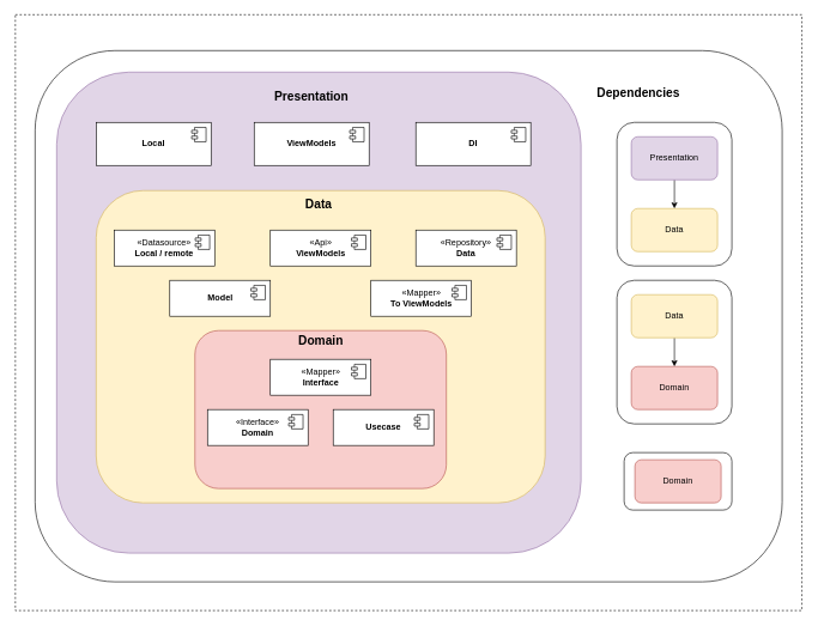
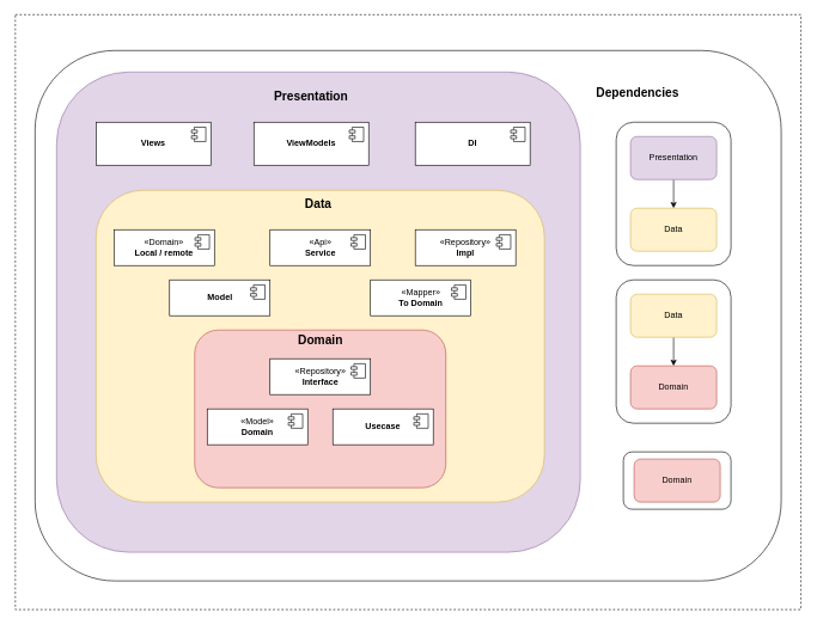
  <mxCell id="0" />
  <mxCell id="1" parent="0" />
  <mxCell id="2" value="" style="rounded=0;whiteSpace=wrap;html=1;dashed=1;" vertex="1" parent="1"><mxGeometry x="20.5" y="20" width="1095" height="830" as="geometry" /></mxCell>
  <mxCell id="3" value="" style="rounded=1;whiteSpace=wrap;html=1;" vertex="1" parent="1"><mxGeometry x="48" y="70" width="1040" height="740" as="geometry" /></mxCell>
  <mxCell id="4" value="" style="rounded=1;whiteSpace=wrap;html=1;" vertex="1" parent="1"><mxGeometry x="868" y="630" width="150" height="80" as="geometry" /></mxCell>
  <mxCell id="5" value="" style="rounded=1;whiteSpace=wrap;html=1;" vertex="1" parent="1"><mxGeometry x="858" y="390" width="160" height="200" as="geometry" /></mxCell>
  <mxCell id="6" value="" style="rounded=1;whiteSpace=wrap;html=1;" vertex="1" parent="1"><mxGeometry x="858" y="170" width="160" height="200" as="geometry" /></mxCell>
  <mxCell id="7" value="" style="rounded=1;whiteSpace=wrap;html=1;fillColor=#e1d5e7;strokeColor=#9673a6;" vertex="1" parent="1"><mxGeometry x="78" y="100" width="730" height="670" as="geometry" /></mxCell>
  <mxCell id="8" value="" style="rounded=1;whiteSpace=wrap;html=1;fillColor=#fff2cc;strokeColor=#d6b656;" vertex="1" parent="1"><mxGeometry x="133" y="265" width="625" height="435" as="geometry" /></mxCell>
  <mxCell id="9" value="" style="rounded=1;whiteSpace=wrap;html=1;fillColor=#f8cecc;strokeColor=#b85450;" vertex="1" parent="1"><mxGeometry x="270.5" y="460" width="350" height="220" as="geometry" /></mxCell>
  <mxCell id="10" value="&lt;font style=&quot;font-size: 17px;&quot;&gt;&lt;b&gt;Presentation&lt;/b&gt;&lt;/font&gt;" style="text;html=1;align=center;verticalAlign=middle;whiteSpace=wrap;rounded=0;" vertex="1" parent="1"><mxGeometry x="403" y="120" width="60" height="30" as="geometry" /></mxCell>
- <mxCell id="11" value="&lt;b&gt;Local&lt;/b&gt;" style="html=1;dropTarget=0;whiteSpace=wrap;" vertex="1" parent="1"><mxGeometry x="133" y="170" width="160" height="60" as="geometry" /></mxCell>
+ <mxCell id="11" value="&lt;b&gt;Views&lt;/b&gt;" style="html=1;dropTarget=0;whiteSpace=wrap;" vertex="1" parent="1"><mxGeometry x="133" y="170" width="160" height="60" as="geometry" /></mxCell>
  <mxCell id="12" value="" style="shape=module;jettyWidth=8;jettyHeight=4;" vertex="1" parent="11"><mxGeometry x="1" width="20" height="20" relative="1" as="geometry"><mxPoint x="-27" y="7" as="offset" /></mxGeometry></mxCell>
  <mxCell id="13" value="&lt;b&gt;ViewModels&lt;/b&gt;" style="html=1;dropTarget=0;whiteSpace=wrap;" vertex="1" parent="1"><mxGeometry x="353" y="170" width="160" height="60" as="geometry" /></mxCell>
  <mxCell id="14" value="" style="shape=module;jettyWidth=8;jettyHeight=4;" vertex="1" parent="13"><mxGeometry x="1" width="20" height="20" relative="1" as="geometry"><mxPoint x="-27" y="7" as="offset" /></mxGeometry></mxCell>
  <mxCell id="15" value="&lt;b&gt;DI&lt;/b&gt;" style="html=1;dropTarget=0;whiteSpace=wrap;" vertex="1" parent="1"><mxGeometry x="578" y="170" width="160" height="60" as="geometry" /></mxCell>
  <mxCell id="16" value="" style="shape=module;jettyWidth=8;jettyHeight=4;" vertex="1" parent="15"><mxGeometry x="1" width="20" height="20" relative="1" as="geometry"><mxPoint x="-27" y="7" as="offset" /></mxGeometry></mxCell>
- <mxCell id="17" value="«Datasource»&lt;br&gt;&lt;b&gt;Local / remote&lt;/b&gt;" style="html=1;dropTarget=0;whiteSpace=wrap;" vertex="1" parent="1"><mxGeometry x="158" y="320" width="140" height="50" as="geometry" /></mxCell>
+ <mxCell id="17" value="«Domain»&lt;br&gt;&lt;b&gt;Local / remote&lt;/b&gt;" style="html=1;dropTarget=0;whiteSpace=wrap;" vertex="1" parent="1"><mxGeometry x="158" y="320" width="140" height="50" as="geometry" /></mxCell>
  <mxCell id="18" value="" style="shape=module;jettyWidth=8;jettyHeight=4;" vertex="1" parent="17"><mxGeometry x="1" width="20" height="20" relative="1" as="geometry"><mxPoint x="-27" y="7" as="offset" /></mxGeometry></mxCell>
  <mxCell id="19" value="&lt;font style=&quot;font-size: 17px;&quot;&gt;&lt;b&gt;Data&lt;/b&gt;&lt;/font&gt;" style="text;html=1;align=center;verticalAlign=middle;whiteSpace=wrap;rounded=0;" vertex="1" parent="1"><mxGeometry x="413" y="270" width="60" height="30" as="geometry" /></mxCell>
- <mxCell id="20" value="«Api»&lt;br&gt;&lt;b&gt;ViewModels&lt;/b&gt;" style="html=1;dropTarget=0;whiteSpace=wrap;" vertex="1" parent="1"><mxGeometry x="375.5" y="320" width="140" height="50" as="geometry" /></mxCell>
+ <mxCell id="20" value="«Api»&lt;br&gt;&lt;b&gt;Service&lt;/b&gt;" style="html=1;dropTarget=0;whiteSpace=wrap;" vertex="1" parent="1"><mxGeometry x="375.5" y="320" width="140" height="50" as="geometry" /></mxCell>
  <mxCell id="21" value="" style="shape=module;jettyWidth=8;jettyHeight=4;" vertex="1" parent="20"><mxGeometry x="1" width="20" height="20" relative="1" as="geometry"><mxPoint x="-27" y="7" as="offset" /></mxGeometry></mxCell>
- <mxCell id="22" value="«Repository»&lt;br&gt;&lt;b&gt;Data&lt;/b&gt;" style="html=1;dropTarget=0;whiteSpace=wrap;" vertex="1" parent="1"><mxGeometry x="578" y="320" width="140" height="50" as="geometry" /></mxCell>
+ <mxCell id="22" value="«Repository»&lt;br&gt;&lt;b&gt;Impl&lt;/b&gt;" style="html=1;dropTarget=0;whiteSpace=wrap;" vertex="1" parent="1"><mxGeometry x="578" y="320" width="140" height="50" as="geometry" /></mxCell>
  <mxCell id="23" value="" style="shape=module;jettyWidth=8;jettyHeight=4;" vertex="1" parent="22"><mxGeometry x="1" width="20" height="20" relative="1" as="geometry"><mxPoint x="-27" y="7" as="offset" /></mxGeometry></mxCell>
  <mxCell id="24" value="&lt;b&gt;Model&lt;/b&gt;" style="html=1;dropTarget=0;whiteSpace=wrap;" vertex="1" parent="1"><mxGeometry x="235.5" y="390" width="140" height="50" as="geometry" /></mxCell>
  <mxCell id="25" value="" style="shape=module;jettyWidth=8;jettyHeight=4;" vertex="1" parent="24"><mxGeometry x="1" width="20" height="20" relative="1" as="geometry"><mxPoint x="-27" y="7" as="offset" /></mxGeometry></mxCell>
- <mxCell id="26" value="«Mapper»&lt;br&gt;&lt;b&gt;To ViewModels&lt;/b&gt;" style="html=1;dropTarget=0;whiteSpace=wrap;" vertex="1" parent="1"><mxGeometry x="515.5" y="390" width="140" height="50" as="geometry" /></mxCell>
+ <mxCell id="26" value="«Mapper»&lt;br&gt;&lt;b&gt;To Domain&lt;/b&gt;" style="html=1;dropTarget=0;whiteSpace=wrap;" vertex="1" parent="1"><mxGeometry x="515.5" y="390" width="140" height="50" as="geometry" /></mxCell>
  <mxCell id="27" value="" style="shape=module;jettyWidth=8;jettyHeight=4;" vertex="1" parent="26"><mxGeometry x="1" width="20" height="20" relative="1" as="geometry"><mxPoint x="-27" y="7" as="offset" /></mxGeometry></mxCell>
- <mxCell id="28" value="«Mapper»&lt;br&gt;&lt;b&gt;Interface&lt;/b&gt;" style="html=1;dropTarget=0;whiteSpace=wrap;" vertex="1" parent="1"><mxGeometry x="375.5" y="500" width="140" height="50" as="geometry" /></mxCell>
+ <mxCell id="28" value="«Repository»&lt;br&gt;&lt;b&gt;Interface&lt;/b&gt;" style="html=1;dropTarget=0;whiteSpace=wrap;" vertex="1" parent="1"><mxGeometry x="375.5" y="500" width="140" height="50" as="geometry" /></mxCell>
  <mxCell id="29" value="" style="shape=module;jettyWidth=8;jettyHeight=4;" vertex="1" parent="28"><mxGeometry x="1" width="20" height="20" relative="1" as="geometry"><mxPoint x="-27" y="7" as="offset" /></mxGeometry></mxCell>
- <mxCell id="30" value="«Interface»&lt;br&gt;&lt;b&gt;Domain&lt;/b&gt;" style="html=1;dropTarget=0;whiteSpace=wrap;" vertex="1" parent="1"><mxGeometry x="288" y="570" width="140" height="50" as="geometry" /></mxCell>
+ <mxCell id="30" value="«Model»&lt;br&gt;&lt;b&gt;Domain&lt;/b&gt;" style="html=1;dropTarget=0;whiteSpace=wrap;" vertex="1" parent="1"><mxGeometry x="288" y="570" width="140" height="50" as="geometry" /></mxCell>
  <mxCell id="31" value="" style="shape=module;jettyWidth=8;jettyHeight=4;" vertex="1" parent="30"><mxGeometry x="1" width="20" height="20" relative="1" as="geometry"><mxPoint x="-27" y="7" as="offset" /></mxGeometry></mxCell>
  <mxCell id="32" value="&lt;b&gt;Usecase&lt;/b&gt;" style="html=1;dropTarget=0;whiteSpace=wrap;" vertex="1" parent="1"><mxGeometry x="463" y="570" width="140" height="50" as="geometry" /></mxCell>
  <mxCell id="33" value="" style="shape=module;jettyWidth=8;jettyHeight=4;" vertex="1" parent="32"><mxGeometry x="1" width="20" height="20" relative="1" as="geometry"><mxPoint x="-27" y="7" as="offset" /></mxGeometry></mxCell>
  <mxCell id="34" value="&lt;font style=&quot;font-size: 17px;&quot;&gt;&lt;b&gt;Domain&lt;/b&gt;&lt;/font&gt;" style="text;html=1;align=center;verticalAlign=middle;whiteSpace=wrap;rounded=0;" vertex="1" parent="1"><mxGeometry x="415.5" y="460" width="60" height="30" as="geometry" /></mxCell>
  <mxCell id="35" value="&lt;font style=&quot;font-size: 17px;&quot;&gt;&lt;b&gt;Dependencies&lt;/b&gt;&lt;/font&gt;" style="text;html=1;align=center;verticalAlign=middle;whiteSpace=wrap;rounded=0;" vertex="1" parent="1"><mxGeometry x="858" y="115" width="60" height="30" as="geometry" /></mxCell>
  <mxCell id="36" value="" style="edgeStyle=orthogonalEdgeStyle;rounded=0;orthogonalLoop=1;jettySize=auto;html=1;" edge="1" parent="1" source="37" target="38"><mxGeometry relative="1" as="geometry" /></mxCell>
  <mxCell id="37" value="Presentation" style="rounded=1;whiteSpace=wrap;html=1;fillColor=#e1d5e7;strokeColor=#9673a6;" vertex="1" parent="1"><mxGeometry x="878" y="190" width="120" height="60" as="geometry" /></mxCell>
  <mxCell id="38" value="Data" style="rounded=1;whiteSpace=wrap;html=1;fillColor=#fff2cc;strokeColor=#d6b656;" vertex="1" parent="1"><mxGeometry x="878" y="290" width="120" height="60" as="geometry" /></mxCell>
  <mxCell id="39" style="edgeStyle=orthogonalEdgeStyle;rounded=0;orthogonalLoop=1;jettySize=auto;html=1;exitX=0.5;exitY=1;exitDx=0;exitDy=0;entryX=0.5;entryY=0;entryDx=0;entryDy=0;" edge="1" parent="1" source="40" target="41"><mxGeometry relative="1" as="geometry" /></mxCell>
  <mxCell id="40" value="Data" style="rounded=1;whiteSpace=wrap;html=1;fillColor=#fff2cc;strokeColor=#d6b656;" vertex="1" parent="1"><mxGeometry x="878" y="410" width="120" height="60" as="geometry" /></mxCell>
  <mxCell id="41" value="Domain" style="rounded=1;whiteSpace=wrap;html=1;fillColor=#f8cecc;strokeColor=#b85450;" vertex="1" parent="1"><mxGeometry x="878" y="510" width="120" height="60" as="geometry" /></mxCell>
  <mxCell id="42" value="Domain" style="rounded=1;whiteSpace=wrap;html=1;fillColor=#f8cecc;strokeColor=#b85450;" vertex="1" parent="1"><mxGeometry x="883" y="640" width="120" height="60" as="geometry" /></mxCell>
